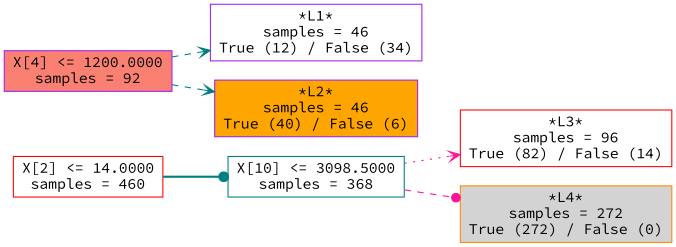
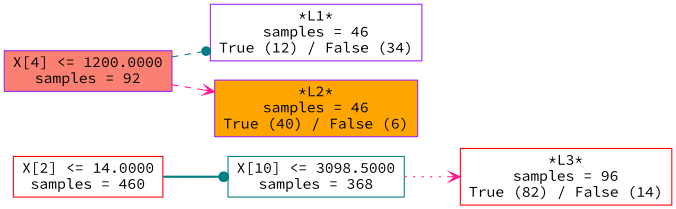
  digraph {
    fontname="Source Code Pro"
    rankdir=LR
    node [color=purple fillcolor=white fontname="Source Code Pro" shape=box style=filled]
    edge [arrowhead=dot color=teal fontname="Source Code Pro" style=dashed]
    n1 [color=red label="X[2] <= 14.0000\nsamples = 460"]
    n2 [color=teal label="X[10] <= 3098.5000\nsamples = 368"]
    n3 [fillcolor=salmon label="X[4] <= 1200.0000\nsamples = 92"]
    n4 [label="*L1*\nsamples = 46\nTrue (12) / False (34)"]
    n5 [fillcolor=orange label="*L2*\nsamples = 46\nTrue (40) / False (6)"]
    n6 [color=red label="*L3*\nsamples = 96\nTrue (82) / False (14)"]
-   n7 [color=darkorange fillcolor=lightgrey label="*L4*\nsamples = 272\nTrue (272) / False (0)"]
    n1 -> n2 [style=bold]
    n2 -> n6 [arrowhead=vee color=deeppink style=dotted]
-   n2 -> n7 [color=deeppink]
-   n3 -> n4 [arrowhead=vee]
-   n3 -> n5 [arrowhead=vee]
+   n3 -> n4
+   n3 -> n5 [arrowhead=vee color=deeppink]
  }
